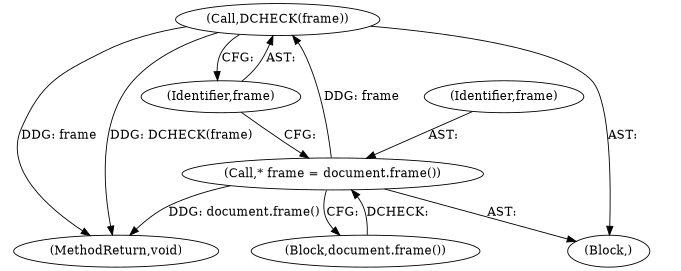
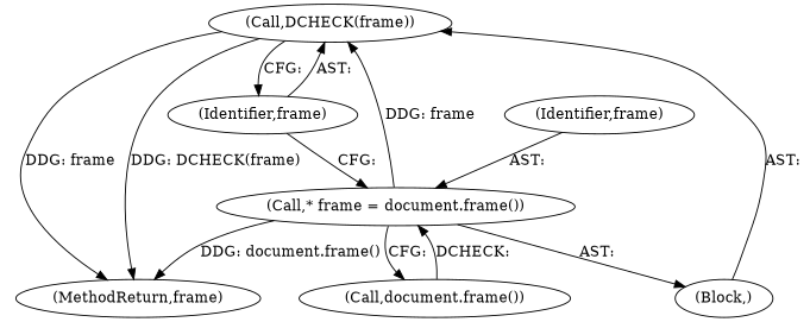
  digraph {
    n1 [label="(Call,DCHECK(frame))"]
-   n2 [label="(MethodReturn,void)"]
+   n2 [label="(MethodReturn,frame)"]
    n3 [label="(Identifier,frame)"]
    n4 [label="(Block,)"]
    n5 [label="(Call,* frame = document.frame())"]
-   n6 [label="(Block,document.frame())"]
+   n6 [label="(Call,document.frame())"]
    n7 [label="(Identifier,frame)"]
    n1 -> n2 [label="DDG: frame"]
    n1 -> n2 [label="DDG: DCHECK(frame)"]
    n1 -> n3 [label="CFG: "]
-   n1 -> n4 [label="AST: "]
+   n4 -> n1 [label="AST: "]
    n3 -> n1 [label="AST: "]
    n3 -> n5 [label="CFG: "]
    n5 -> n1 [label="DDG: frame"]
    n5 -> n2 [label="DDG: document.frame()"]
    n5 -> n4 [label="AST: "]
    n5 -> n6 [label="CFG: "]
    n6 -> n5 [label="DCHECK: "]
    n7 -> n5 [label="AST: "]
  }
